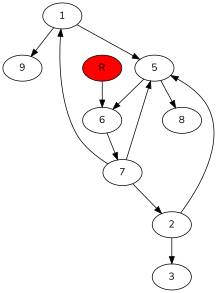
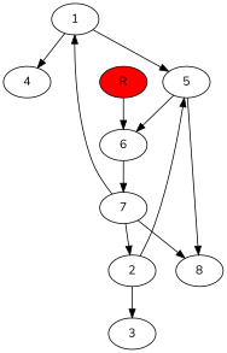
  digraph {
    fontname=Nunito
    node [fontname=Nunito]
    edge [fontname=Nunito]
    1
    5
-   9
+   9 [label=4]
    6
    8
    2
    3
    7
    R [fillcolor="#ff0000" style=filled]
    1 -> 5
    1 -> 9
    5 -> 6
    5 -> 8
    6 -> 7
    2 -> 5
    2 -> 3
    7 -> 1
-   7 -> 5
+   7 -> 8
    7 -> 2
    R -> 6
  }
